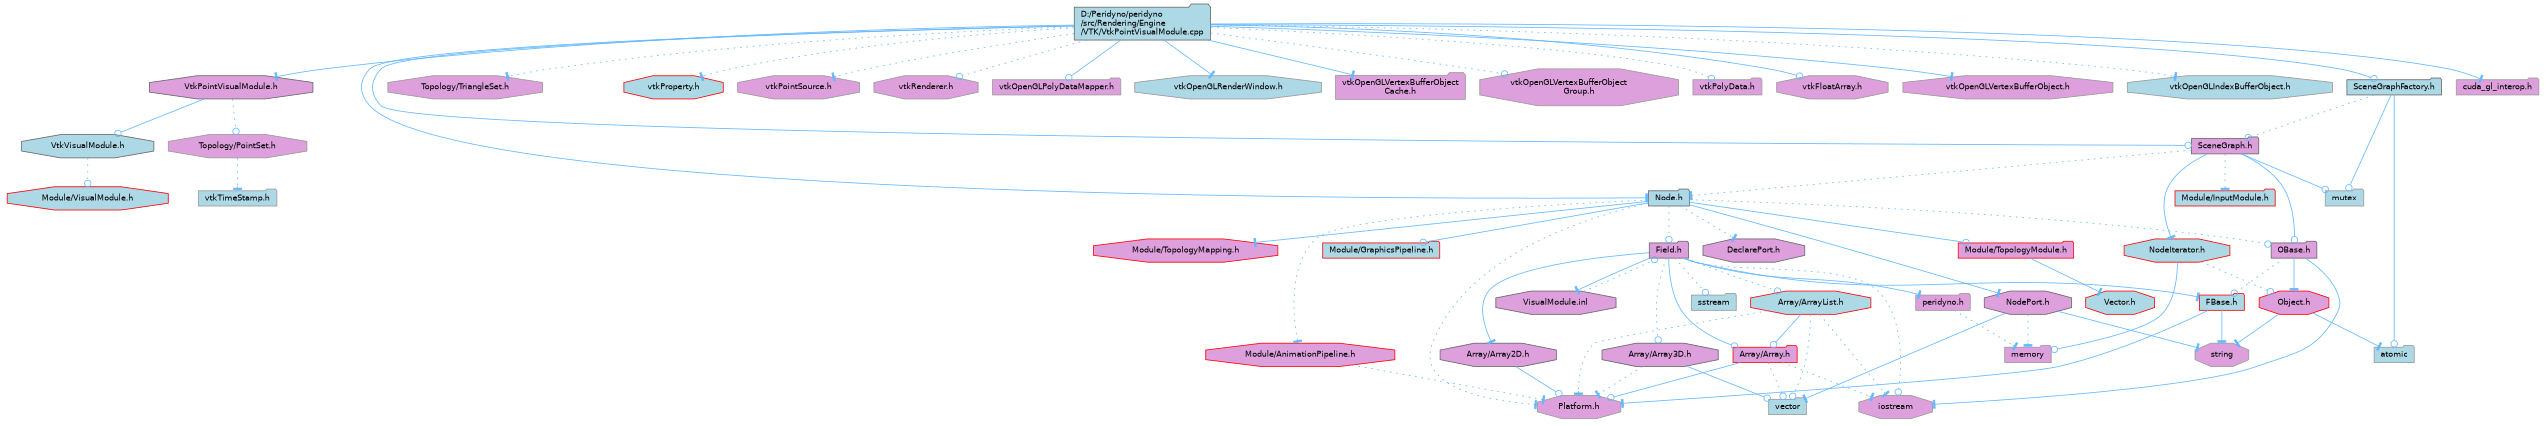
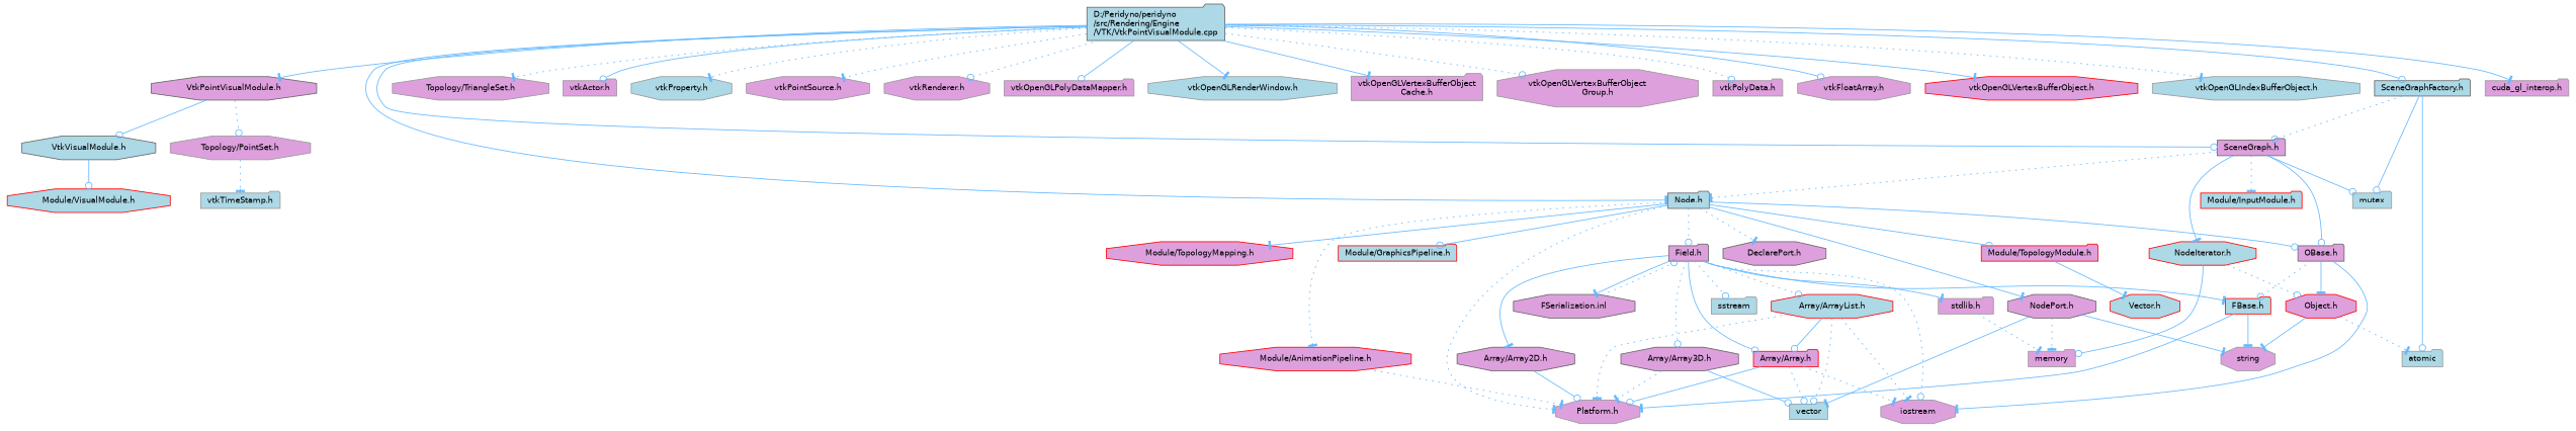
  digraph {
    node [color=grey60 fillcolor=plum fontname=Helvetica fontsize=10 shape=octagon style=filled]
    edge [arrowhead=tee color=steelblue1 fontname=Helvetica fontsize=10 labelfontname=Helvetica labelfontsize=10 style=solid]
    n1 [color=gray40 fillcolor=lightblue fontcolor=black height=0.2 label="D:/Peridyno/peridyno\l/src/Rendering/Engine\l/VTK/VtkPointVisualModule.cpp" shape=folder width=0.4]
    n2 [color=grey40 height=0.2 label="VtkPointVisualModule.h" width=0.4]
    n3 [color=grey40 fillcolor=lightblue height=0.2 label="Node.h" shape=folder width=0.4]
    n4 [color=grey40 height=0.2 label="SceneGraph.h" shape=folder width=0.4]
    n5 [height=0.2 label="Topology/TriangleSet.h" width=0.4]
-   n7 [color=red fillcolor=lightblue height=0.2 label="vtkProperty.h" width=0.4]
+   n6 [height=0.2 label="vtkActor.h" shape=folder width=0.4]
+   n7 [fillcolor=lightblue height=0.2 label="vtkProperty.h" width=0.4]
    n8 [height=0.2 label="vtkPointSource.h" width=0.4]
    n9 [height=0.2 label="vtkRenderer.h" width=0.4]
    n10 [height=0.2 label="vtkOpenGLPolyDataMapper.h" shape=folder width=0.4]
    n11 [fillcolor=lightblue height=0.2 label="vtkOpenGLRenderWindow.h" width=0.4]
    n12 [height=0.2 label="vtkOpenGLVertexBufferObject\lCache.h" shape=folder width=0.4]
    n13 [height=0.2 label="vtkOpenGLVertexBufferObject\lGroup.h" width=0.4]
    n14 [height=0.2 label="vtkPolyData.h" shape=folder width=0.4]
    n15 [height=0.2 label="vtkFloatArray.h" width=0.4]
-   n16 [height=0.2 label="vtkOpenGLVertexBufferObject.h" width=0.4]
+   n16 [color=red height=0.2 label="vtkOpenGLVertexBufferObject.h" width=0.4]
    n17 [fillcolor=lightblue height=0.2 label="vtkOpenGLIndexBufferObject.h" width=0.4]
    n18 [color=grey40 fillcolor=lightblue height=0.2 label="SceneGraphFactory.h" shape=folder width=0.4]
    n19 [height=0.2 label="cuda_gl_interop.h" shape=folder width=0.4]
    n20 [color=grey40 fillcolor=lightblue height=0.2 label="VtkVisualModule.h" width=0.4]
    n21 [height=0.2 label="Topology/PointSet.h" width=0.4]
    n22 [color=grey40 height=0.2 label="OBase.h" shape=folder width=0.4]
    n23 [height=0.2 label="Platform.h" width=0.4]
    n24 [color=grey40 height=0.2 label="Field.h" shape=folder width=0.4]
    n25 [color=grey40 height=0.2 label="DeclarePort.h" width=0.4]
    n26 [color=grey40 height=0.2 label="NodePort.h" width=0.4]
    n27 [color=red height=0.2 label="Module/TopologyModule.h" shape=folder width=0.4]
    n28 [color=red height=0.2 label="Module/TopologyMapping.h" width=0.4]
    n29 [color=red height=0.2 label="Module/AnimationPipeline.h" width=0.4]
    n30 [color=red fillcolor=lightblue height=0.2 label="Module/GraphicsPipeline.h" shape=folder width=0.4]
    n31 [color=red fillcolor=lightblue height=0.2 label="NodeIterator.h" width=0.4]
    n32 [color=red fillcolor=lightblue height=0.2 label="Module/InputModule.h" shape=folder width=0.4]
    n33 [fillcolor=lightblue height=0.2 label=mutex shape=folder width=0.4]
    n34 [fillcolor=lightblue height=0.2 label=atomic shape=folder width=0.4]
    n35 [color=red fillcolor=lightblue height=0.2 label="Module/VisualModule.h" width=0.4]
    n36 [fillcolor=lightblue height=0.2 label="vtkTimeStamp.h" shape=folder width=0.4]
    n37 [height=0.2 label=iostream width=0.4]
    n38 [color=red fillcolor=lightblue height=0.2 label="FBase.h" shape=folder width=0.4]
    n39 [color=red height=0.2 label="Object.h" width=0.4]
-   n40 [height=0.2 label="peridyno.h" shape=folder width=0.4]
+   n40 [height=0.2 label="stdlib.h" shape=folder width=0.4]
    n41 [fillcolor=lightblue height=0.2 label=sstream shape=folder width=0.4]
    n42 [color=red height=0.2 label="Array/Array.h" shape=folder width=0.4]
    n43 [color=grey40 height=0.2 label="Array/Array2D.h" width=0.4]
    n44 [color=grey40 height=0.2 label="Array/Array3D.h" width=0.4]
    n45 [color=red fillcolor=lightblue height=0.2 label="Array/ArrayList.h" width=0.4]
-   n46 [color=grey40 height=0.2 label="VisualModule.inl" width=0.4]
+   n46 [color=grey40 height=0.2 label="FSerialization.inl" width=0.4]
    n47 [height=0.2 label=string width=0.4]
    n48 [fillcolor=lightblue height=0.2 label=vector shape=folder width=0.4]
    n49 [height=0.2 label=memory shape=folder width=0.4]
    n50 [color=red fillcolor=lightblue height=0.2 label="Vector.h" width=0.4]
    n1 -> n2
    n1 -> n3
    n1 -> n4 [arrowhead=odot]
    n1 -> n5 [style=dotted]
+   n1 -> n6 [arrowhead=odot]
    n1 -> n7 [style=dotted]
    n1 -> n8 [style=dotted]
    n1 -> n9 [arrowhead=odot style=dotted]
    n1 -> n10 [arrowhead=odot]
    n1 -> n11
    n1 -> n12
    n1 -> n13 [arrowhead=odot style=dotted]
    n1 -> n14 [arrowhead=odot style=dotted]
    n1 -> n15 [arrowhead=odot]
    n1 -> n16
    n1 -> n17 [style=dotted]
    n1 -> n18 [arrowhead=odot]
    n1 -> n19
    n2 -> n20 [arrowhead=odot]
    n2 -> n21 [arrowhead=odot style=dotted]
-   n3 -> n22 [arrowhead=odot style=dotted]
+   n3 -> n22 [arrowhead=odot]
    n3 -> n23 [style=dotted]
    n3 -> n24 [arrowhead=odot style=dotted]
    n3 -> n25 [style=dotted]
    n3 -> n26
    n3 -> n27 [arrowhead=odot]
    n3 -> n28
    n3 -> n29 [style=dotted]
    n3 -> n30 [arrowhead=odot]
    n4 -> n3 [style=dotted]
    n4 -> n22 [arrowhead=odot]
    n4 -> n31
    n4 -> n32 [style=dotted]
    n4 -> n33 [arrowhead=odot]
    n18 -> n4 [arrowhead=odot style=dotted]
    n18 -> n33 [arrowhead=odot]
    n18 -> n34 [arrowhead=odot]
-   n20 -> n35 [arrowhead=odot style=dotted]
+   n20 -> n35 [arrowhead=odot]
    n21 -> n36 [style=dotted]
    n22 -> n37
    n22 -> n38 [arrowhead=odot style=dotted]
    n22 -> n39
    n24 -> n37 [arrowhead=odot style=dotted]
    n24 -> n38
    n24 -> n40
    n24 -> n41 [arrowhead=odot style=dotted]
    n24 -> n42 [arrowhead=odot]
    n24 -> n43
    n24 -> n44 [arrowhead=odot style=dotted]
    n24 -> n45 [arrowhead=odot style=dotted]
    n24 -> n46
    n26 -> n47
    n26 -> n48
    n26 -> n49 [style=dotted]
    n27 -> n50
    n29 -> n23 [style=dotted]
    n31 -> n39 [arrowhead=odot style=dotted]
    n31 -> n49 [arrowhead=odot]
    n38 -> n23
    n38 -> n47
-   n39 -> n34
+   n39 -> n34 [style=dotted]
    n39 -> n47
    n40 -> n49 [style=dotted]
    n42 -> n23 [arrowhead=odot]
    n42 -> n37 [style=dotted]
    n42 -> n48 [arrowhead=odot style=dotted]
    n43 -> n23 [arrowhead=odot]
    n44 -> n23 [style=dotted]
    n44 -> n48 [arrowhead=odot]
    n45 -> n23 [style=dotted]
    n45 -> n37 [style=dotted]
    n45 -> n42 [arrowhead=odot]
    n45 -> n48 [arrowhead=odot style=dotted]
    n46 -> n24 [arrowhead=odot style=dotted]
  }
